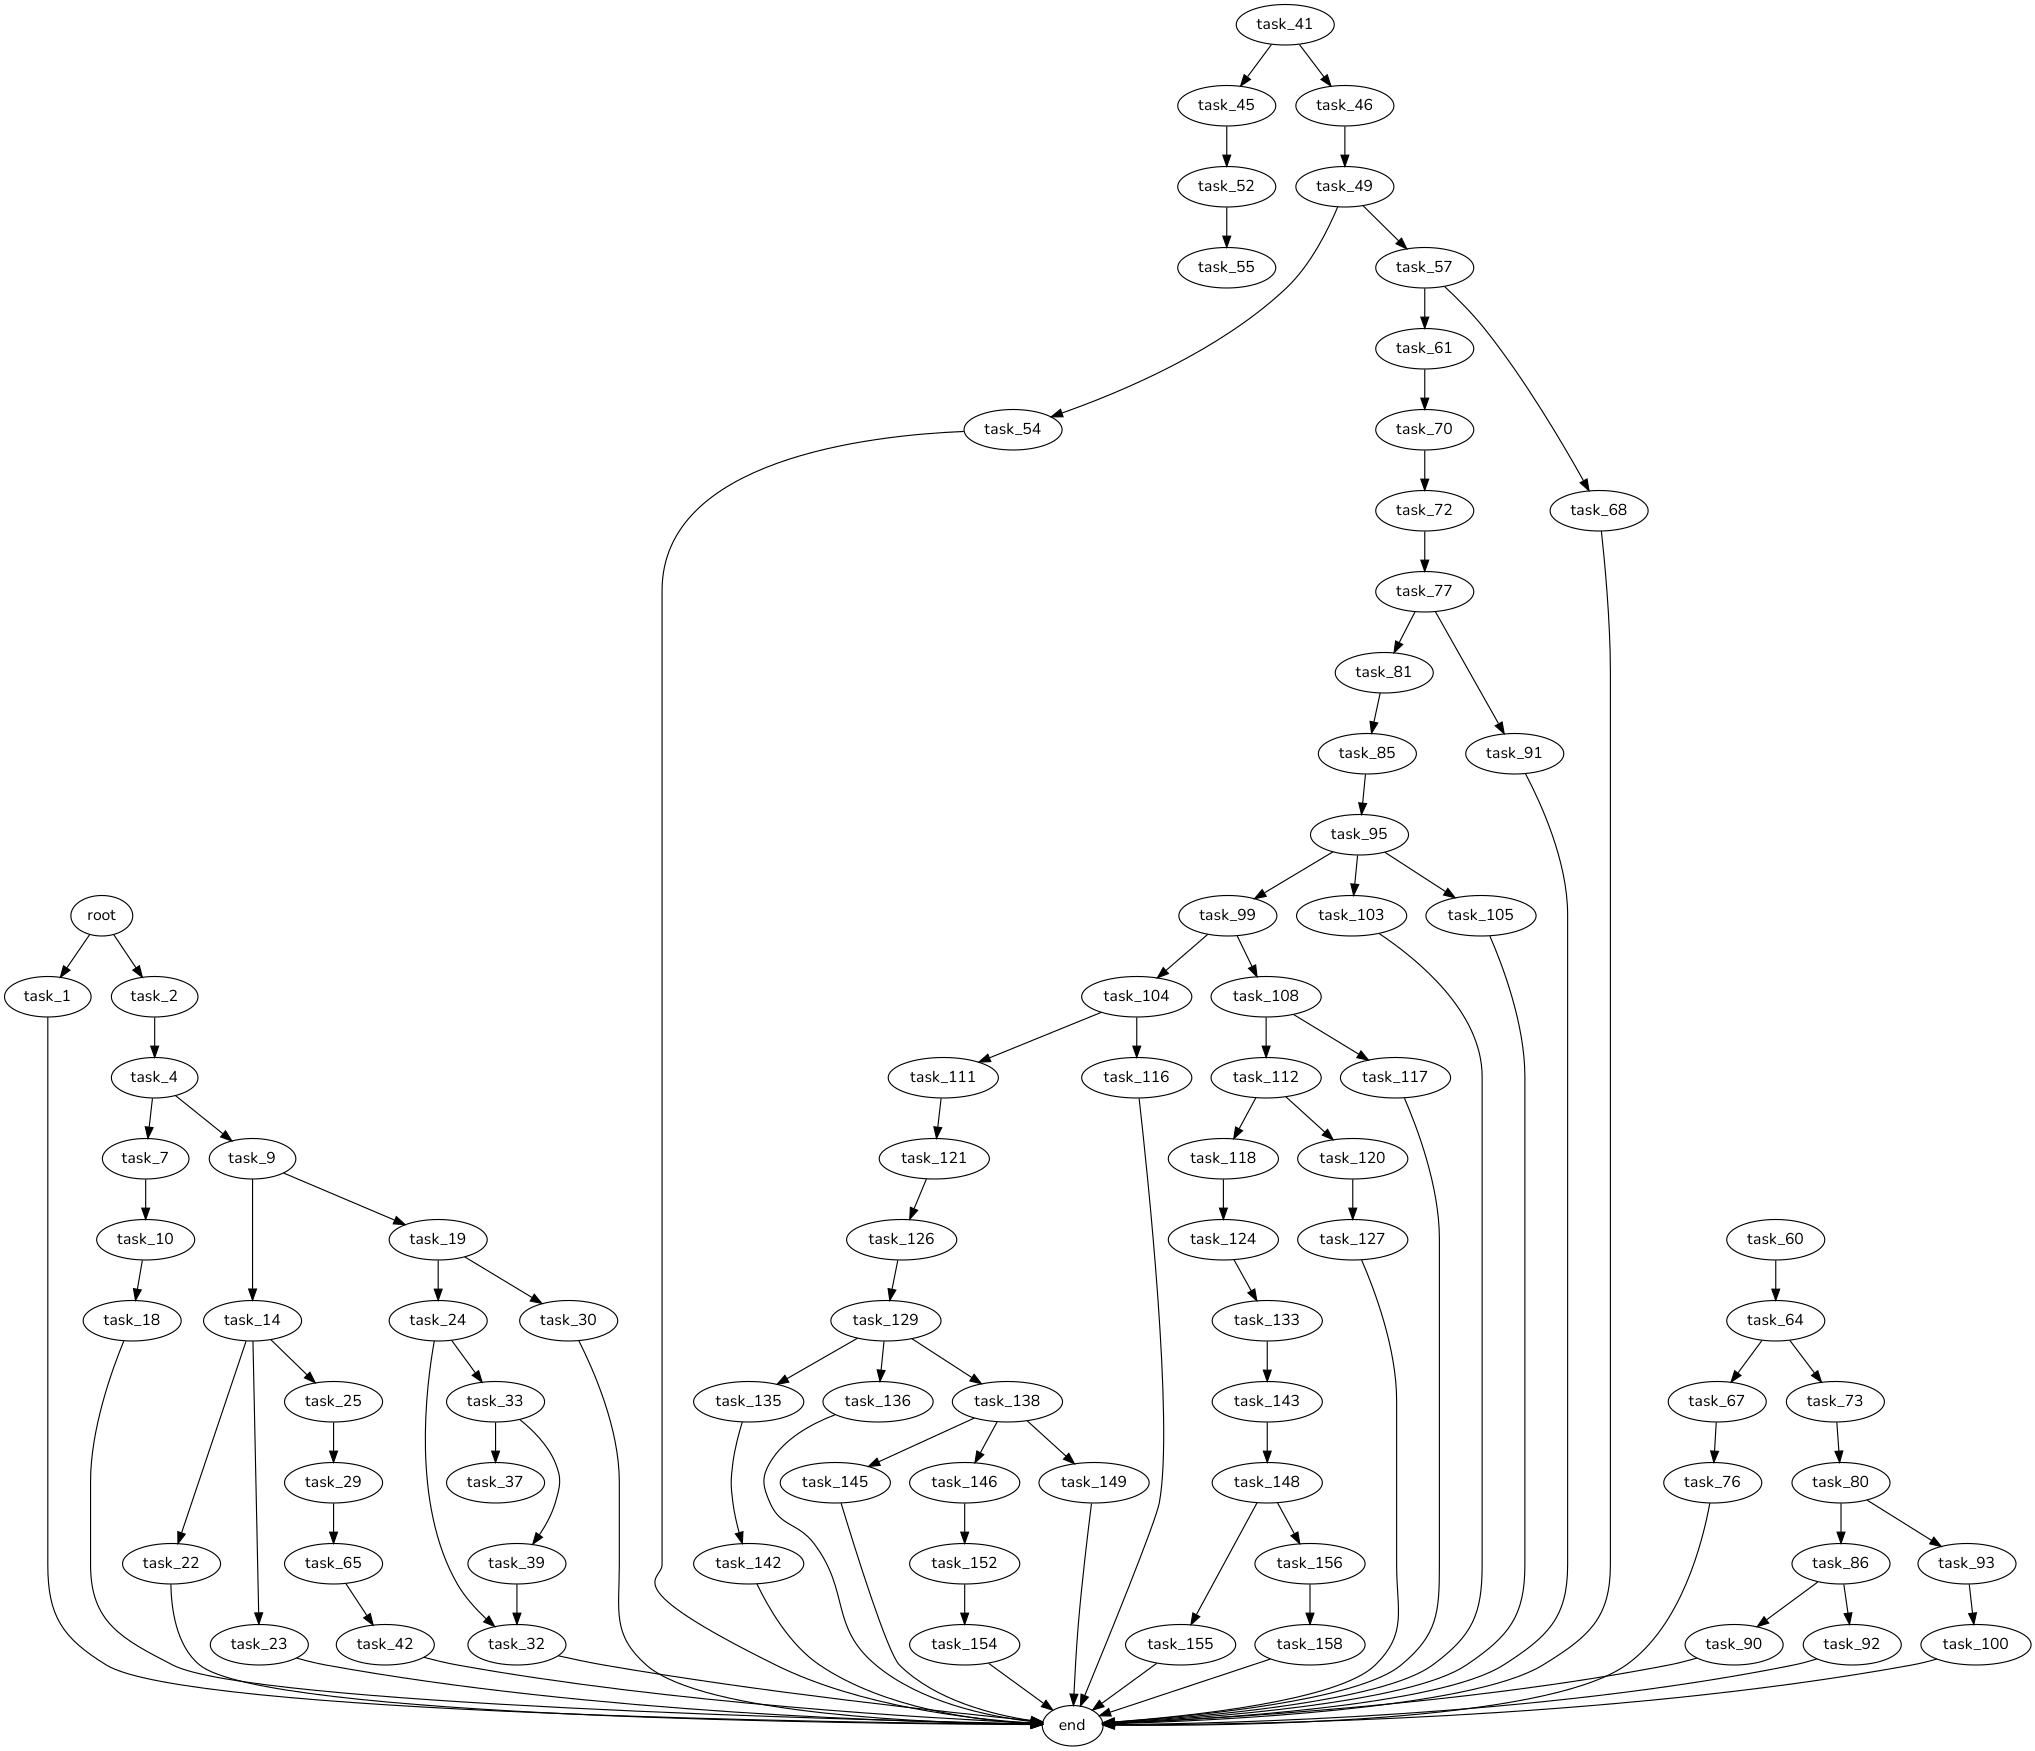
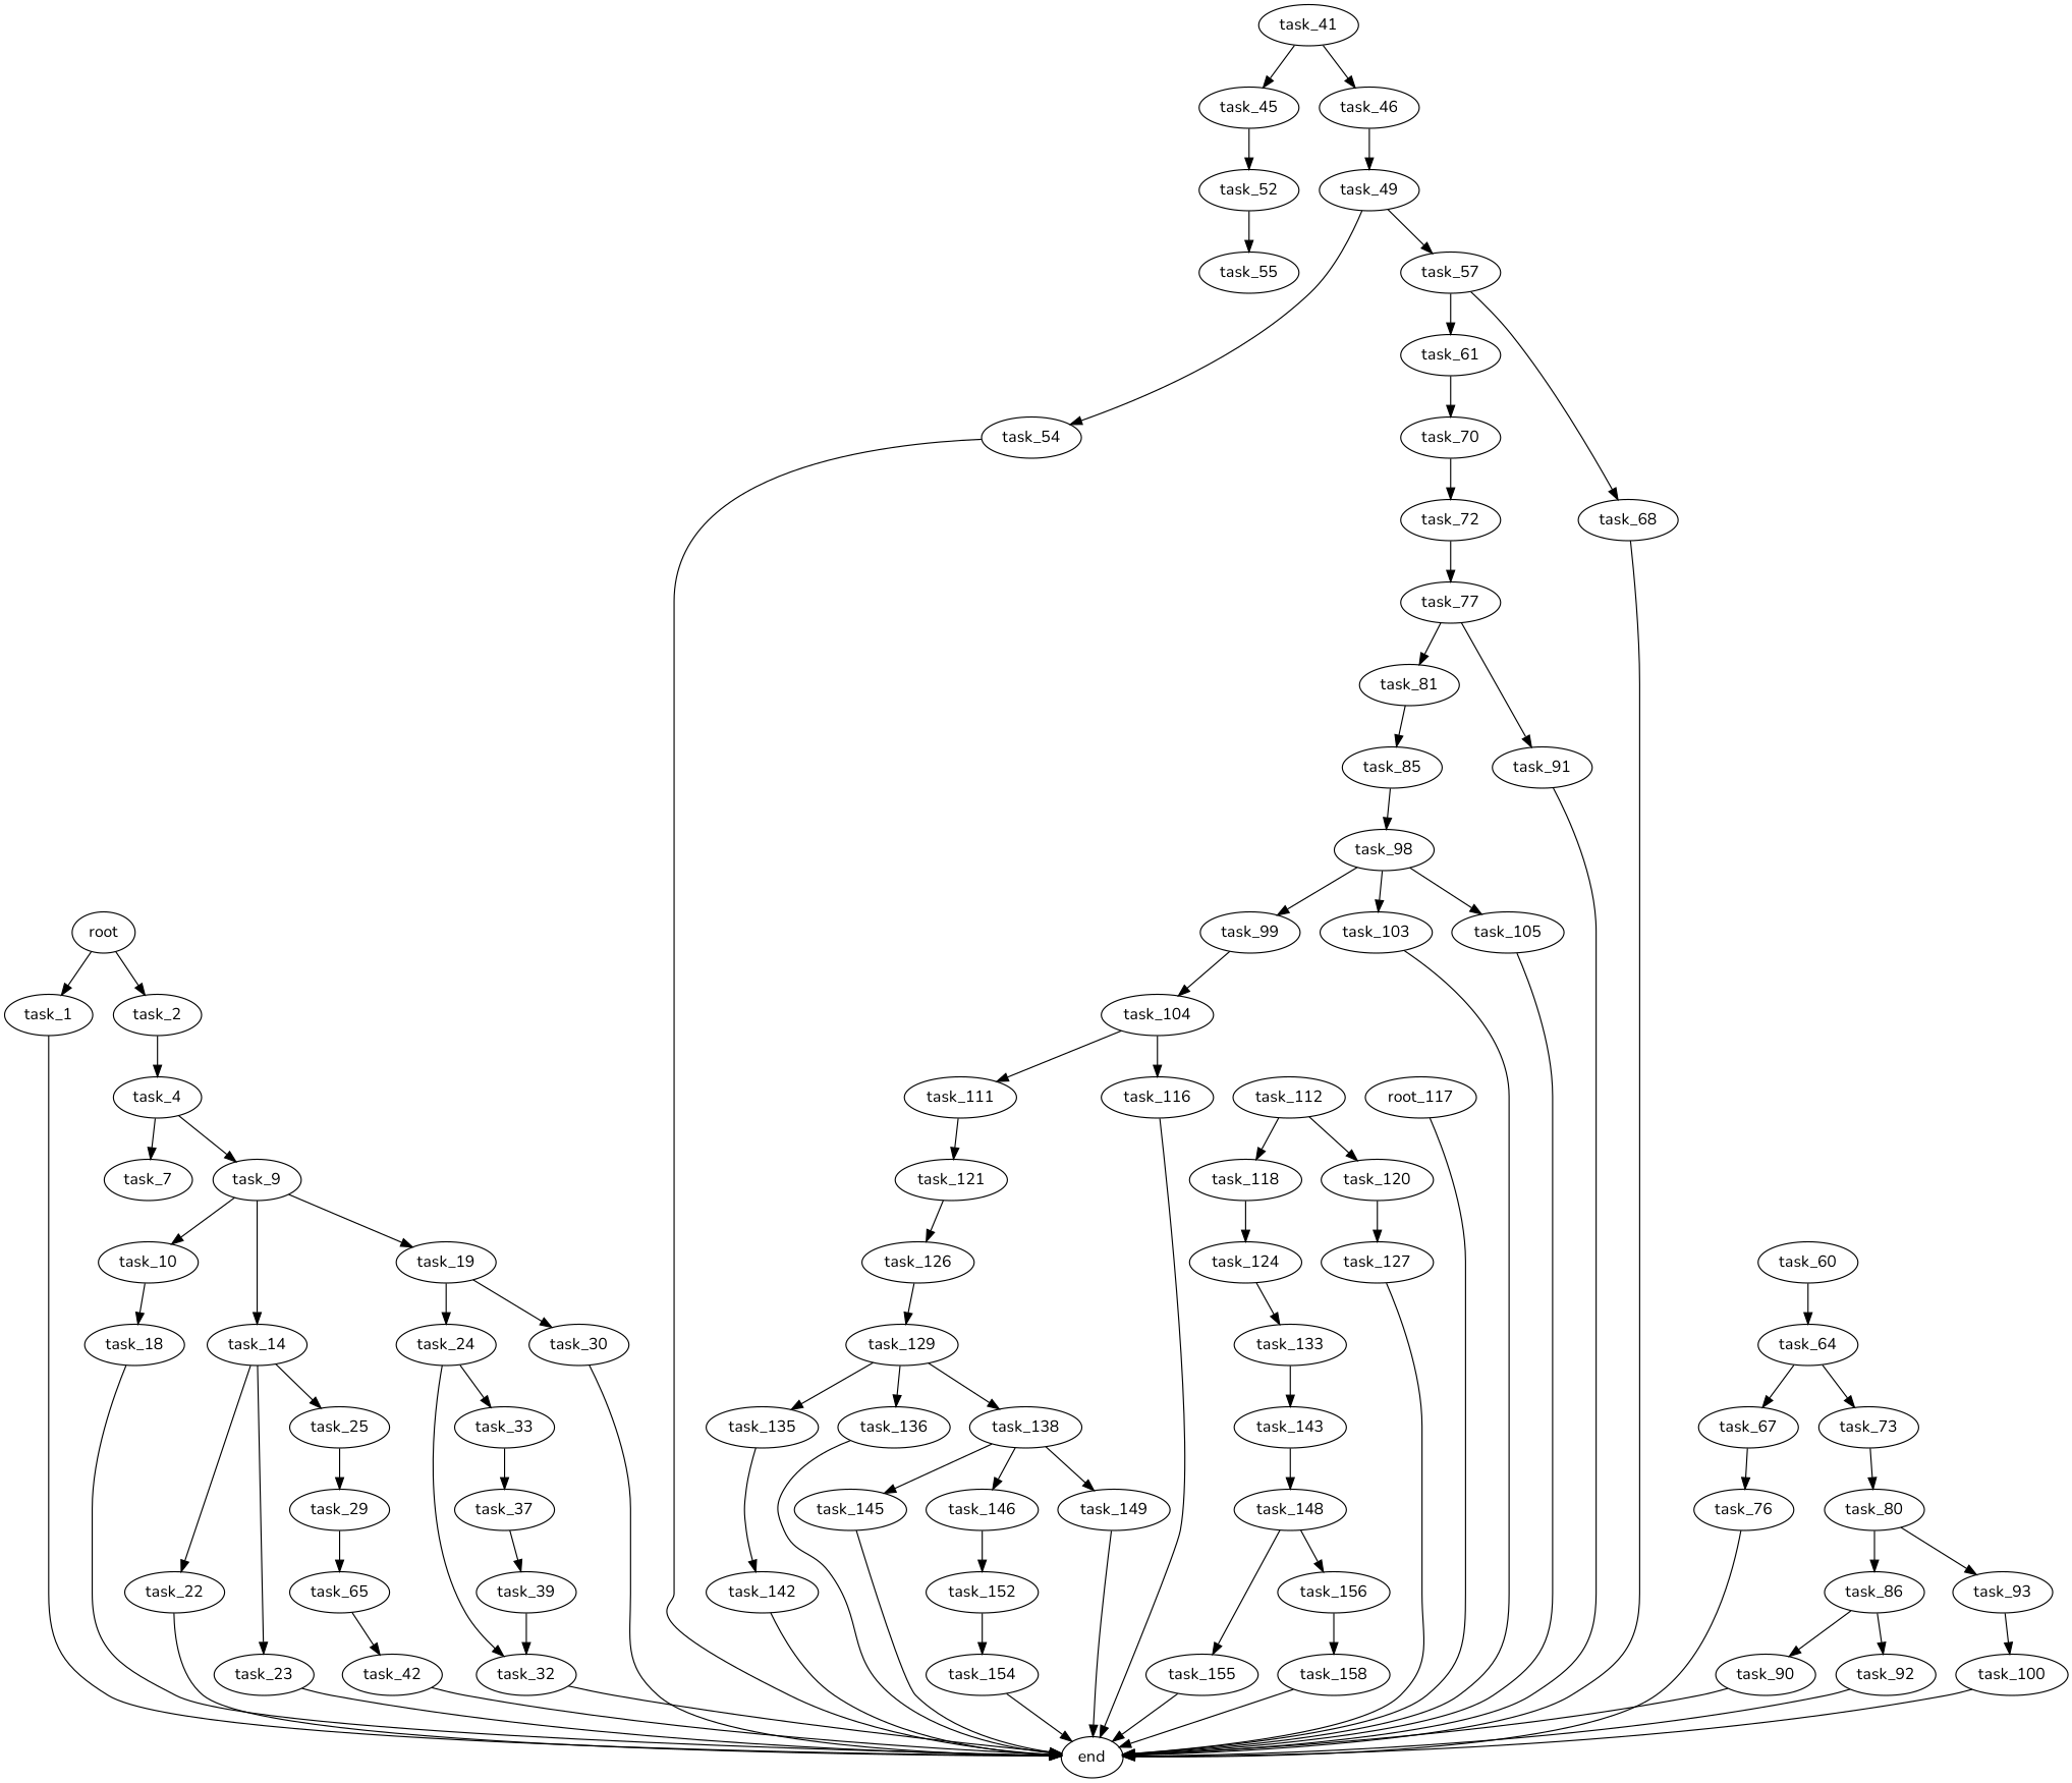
  digraph {
    fontname=Nunito
    node [fontname=Nunito]
    edge [fontname=Nunito]
    root
    task_1
    task_2
    end
    task_4
    task_7
    task_9
    task_10
    task_14
    task_19
    task_18
    task_22
    task_23
    task_25
    task_24
    task_30
    task_29
    task_32
    task_33
    task_37
    n21 [label=task_65]
    task_42
    task_39
    task_41
    task_45
    task_46
    task_52
    task_49
    task_55
    task_54
    task_57
    task_61
    task_68
    task_60
    task_64
    task_70
    task_67
    task_73
    task_72
    task_76
    task_80
    task_77
    task_81
    task_91
    task_86
    task_93
    task_85
    task_90
    task_92
    task_100
-   task_95
+   task_95 [label=task_98]
    task_99
    task_103
    task_105
    task_104
-   task_108
    task_111
    task_116
    task_112
-   task_117
+   task_117 [label=root_117]
    task_121
    task_118
    task_120
    task_126
    task_124
    task_127
    task_133
    task_129
    task_143
    task_135
    task_136
    task_138
    task_142
    task_145
    task_146
    task_149
    task_148
    task_152
    task_155
    task_156
    task_154
    task_158
    root -> task_1
    root -> task_2
    task_1 -> end
    task_2 -> task_4
    task_4 -> task_7
    task_4 -> task_9
-   task_7 -> task_10
+   task_9 -> task_10
    task_9 -> task_14
    task_9 -> task_19
    task_10 -> task_18
    task_14 -> task_22
    task_14 -> task_23
    task_14 -> task_25
    task_19 -> task_24
    task_19 -> task_30
    task_18 -> end
    task_22 -> end
    task_23 -> end
    task_25 -> task_29
    task_24 -> task_32
    task_24 -> task_33
    task_30 -> end
    task_29 -> n21
    task_32 -> end
    task_33 -> task_37
-   task_33 -> task_39
+   task_37 -> task_39
    n21 -> task_42
    task_42 -> end
    task_39 -> task_32
    task_41 -> task_45
    task_41 -> task_46
    task_45 -> task_52
    task_46 -> task_49
    task_52 -> task_55
    task_49 -> task_54
    task_49 -> task_57
    task_54 -> end
    task_57 -> task_61
    task_57 -> task_68
    task_61 -> task_70
    task_68 -> end
    task_60 -> task_64
    task_64 -> task_67
    task_64 -> task_73
    task_70 -> task_72
    task_67 -> task_76
    task_73 -> task_80
    task_72 -> task_77
    task_76 -> end
    task_80 -> task_86
    task_80 -> task_93
    task_77 -> task_81
    task_77 -> task_91
    task_81 -> task_85
    task_91 -> end
    task_86 -> task_90
    task_86 -> task_92
    task_93 -> task_100
    task_85 -> task_95
    task_90 -> end
    task_92 -> end
    task_100 -> end
    task_95 -> task_99
    task_95 -> task_103
    task_95 -> task_105
    task_99 -> task_104
-   task_99 -> task_108
    task_103 -> end
    task_105 -> end
    task_104 -> task_111
    task_104 -> task_116
-   task_108 -> task_112
-   task_108 -> task_117
    task_111 -> task_121
    task_116 -> end
    task_112 -> task_118
    task_112 -> task_120
    task_117 -> end
    task_121 -> task_126
    task_118 -> task_124
    task_120 -> task_127
    task_126 -> task_129
    task_124 -> task_133
    task_127 -> end
    task_133 -> task_143
    task_129 -> task_135
    task_129 -> task_136
    task_129 -> task_138
    task_143 -> task_148
    task_135 -> task_142
    task_136 -> end
    task_138 -> task_145
    task_138 -> task_146
    task_138 -> task_149
    task_142 -> end
    task_145 -> end
    task_146 -> task_152
    task_149 -> end
    task_148 -> task_155
    task_148 -> task_156
    task_152 -> task_154
    task_155 -> end
    task_156 -> task_158
    task_154 -> end
    task_158 -> end
  }
